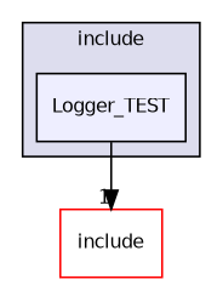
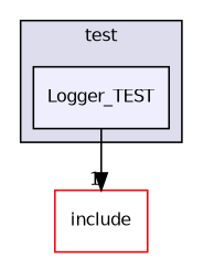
  digraph {
    compound=true
    node [fontname=Helvetica fontsize=10 shape=box style=filled]
    n1 [fillcolor="#eeeeff" label=Logger_TEST pencolor=black]
    n2 [color=red fillcolor=white label=include]
    subgraph cluster_1 {
      bgcolor="#ddddee"
      fontname=Helvetica
      fontsize=10
-     label=include
+     label=test
      pencolor=black
      n1
    }
    n1 -> n2 [headlabel=1 labeldistance=1.5 labelfontname=Helvetica labelfontsize=10]
  }
